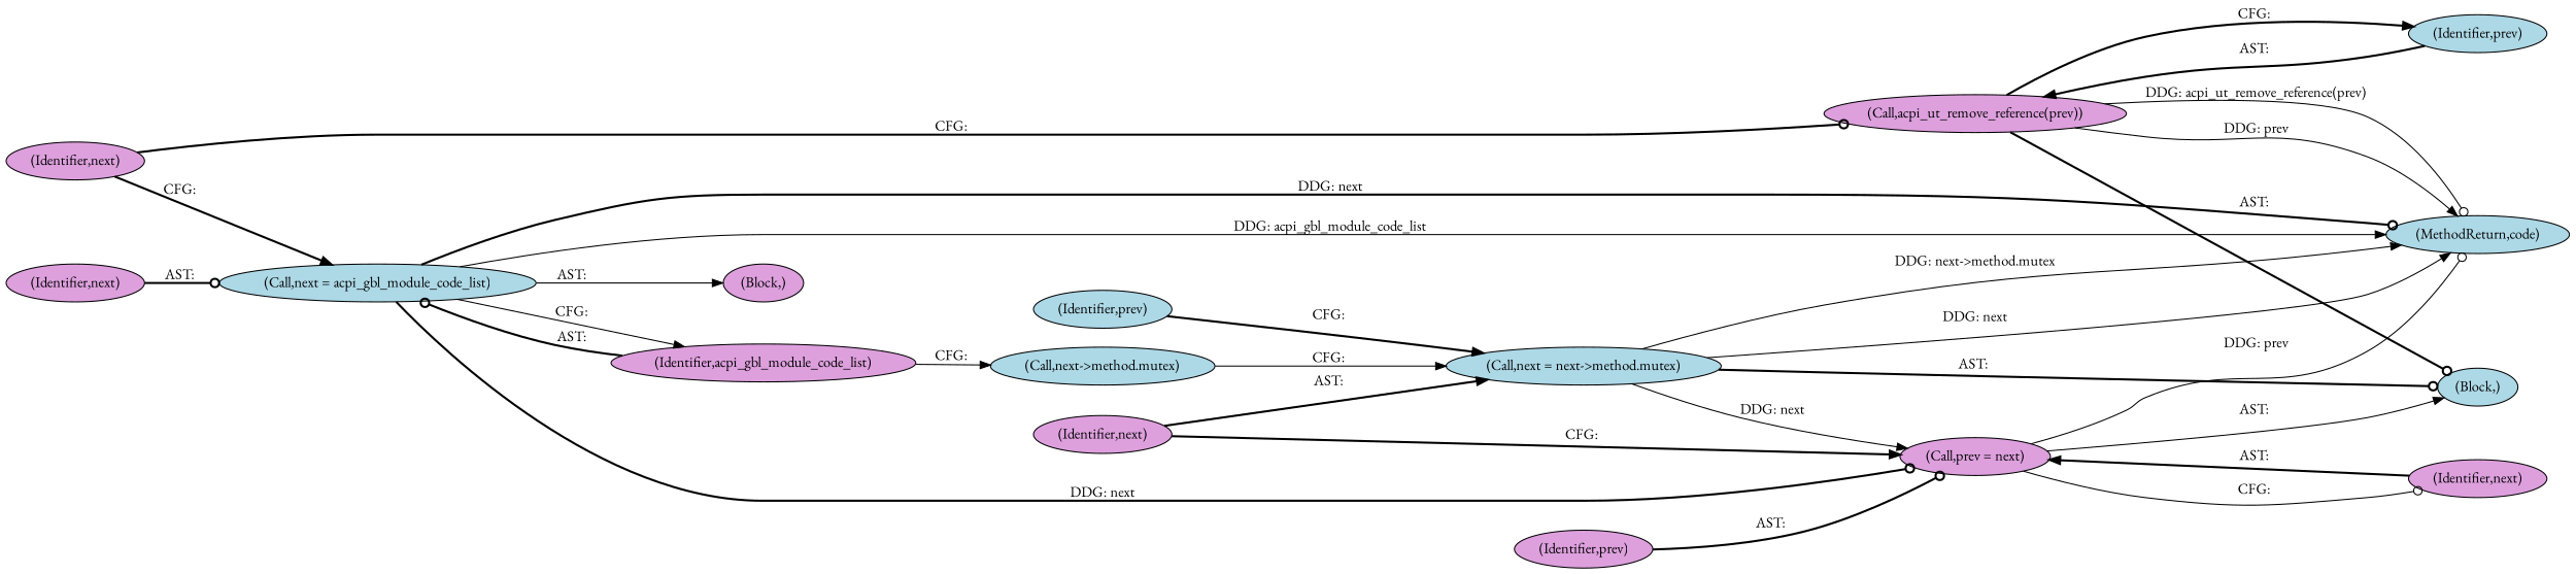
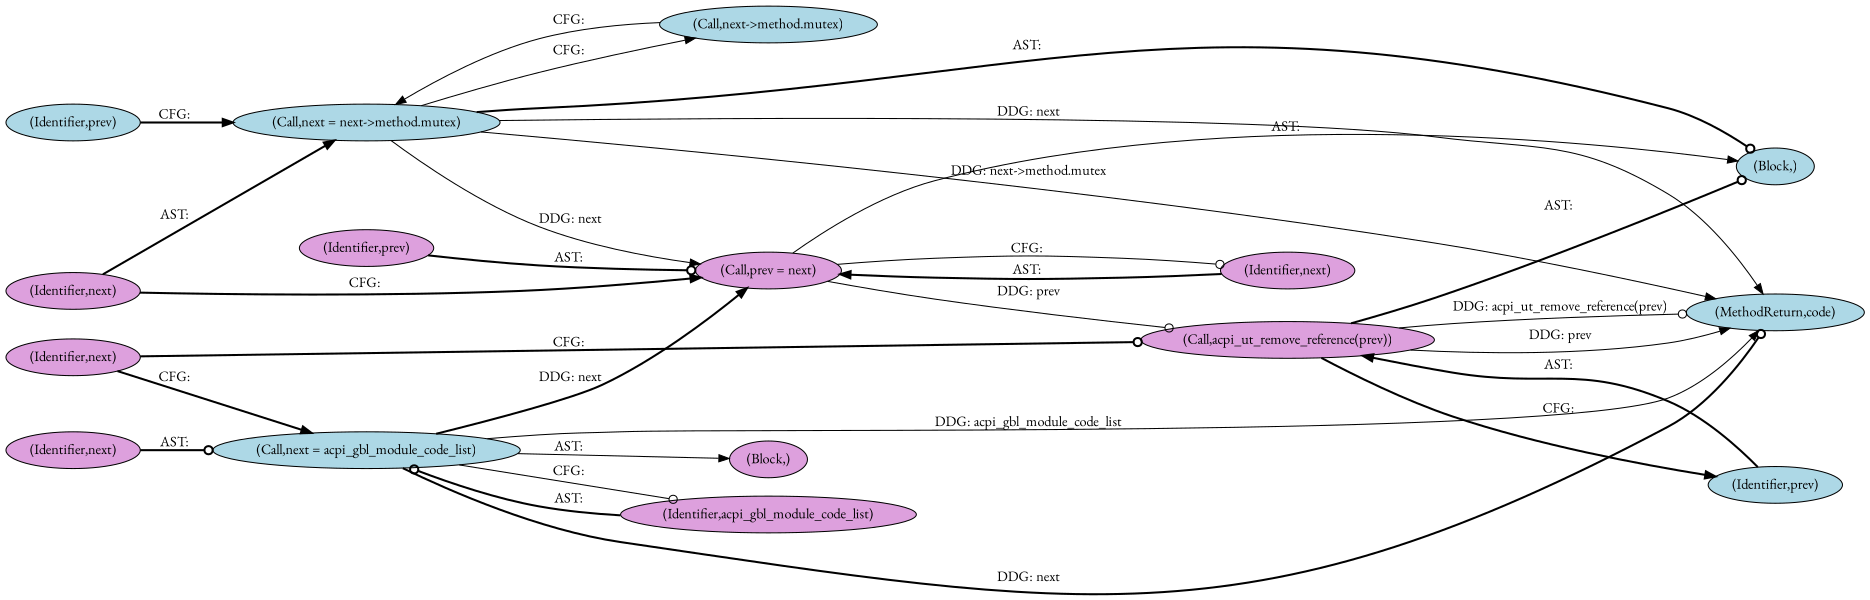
  digraph {
    fontname="EB Garamond"
    rankdir=LR
    node [fillcolor=plum fontname="EB Garamond" style=filled]
    edge [arrowhead=normal fontname="EB Garamond" style=bold]
    n1 [label="(Call,acpi_ut_remove_reference(prev))"]
    n2 [fillcolor=lightblue label="(Block,)"]
    n3 [fillcolor=lightblue label="(MethodReturn,code)"]
    n4 [fillcolor=lightblue label="(Identifier,prev)"]
    n5 [label="(Call,prev = next)"]
    n6 [label="(Identifier,next)"]
    n7 [fillcolor=lightblue label="(Call,next = acpi_gbl_module_code_list)"]
    n8 [label="(Block,)"]
    n9 [label="(Identifier,acpi_gbl_module_code_list)"]
    n10 [fillcolor=lightblue label="(Call,next = next->method.mutex)"]
    n11 [fillcolor=lightblue label="(Call,next->method.mutex)"]
    n12 [label="(Identifier,next)"]
    n13 [label="(Identifier,next)"]
    n14 [fillcolor=lightblue label="(Identifier,prev)"]
    n15 [label="(Identifier,next)"]
    n16 [label="(Identifier,prev)"]
    n1 -> n2 [arrowhead=odot label="AST: "]
    n1 -> n3 [arrowhead=odot label="DDG: acpi_ut_remove_reference(prev)" style=solid]
    n1 -> n3 [label="DDG: prev" style=solid]
    n1 -> n4 [label="CFG: "]
    n4 -> n1 [label="AST: "]
-   n5 -> n3 [arrowhead=odot label="DDG: prev" style=solid]
+   n5 -> n1 [arrowhead=odot label="DDG: prev" style=solid]
    n5 -> n2 [label="AST: " style=solid]
    n5 -> n6 [arrowhead=odot label="CFG: " style=solid]
    n6 -> n5 [label="AST: "]
    n7 -> n3 [arrowhead=odot label="DDG: next"]
    n7 -> n3 [label="DDG: acpi_gbl_module_code_list" style=solid]
-   n7 -> n5 [arrowhead=odot label="DDG: next"]
+   n7 -> n5 [label="DDG: next"]
    n7 -> n8 [label="AST: " style=solid]
-   n7 -> n9 [label="CFG: " style=solid]
+   n7 -> n9 [arrowhead=odot label="CFG: " style=solid]
    n9 -> n7 [arrowhead=odot label="AST: "]
    n10 -> n2 [arrowhead=odot label="AST: "]
    n10 -> n3 [label="DDG: next" style=solid]
    n10 -> n3 [label="DDG: next->method.mutex" style=solid]
    n10 -> n5 [label="DDG: next" style=solid]
-   n9 -> n11 [label="CFG: " style=solid]
+   n10 -> n11 [label="CFG: " style=solid]
    n11 -> n10 [label="CFG: " style=solid]
    n12 -> n7 [arrowhead=odot label="AST: "]
    n13 -> n1 [arrowhead=odot label="CFG: "]
    n13 -> n7 [label="CFG: "]
    n14 -> n10 [label="CFG: "]
    n15 -> n5 [label="CFG: "]
    n15 -> n10 [label="AST: "]
    n16 -> n5 [arrowhead=odot label="AST: "]
  }
